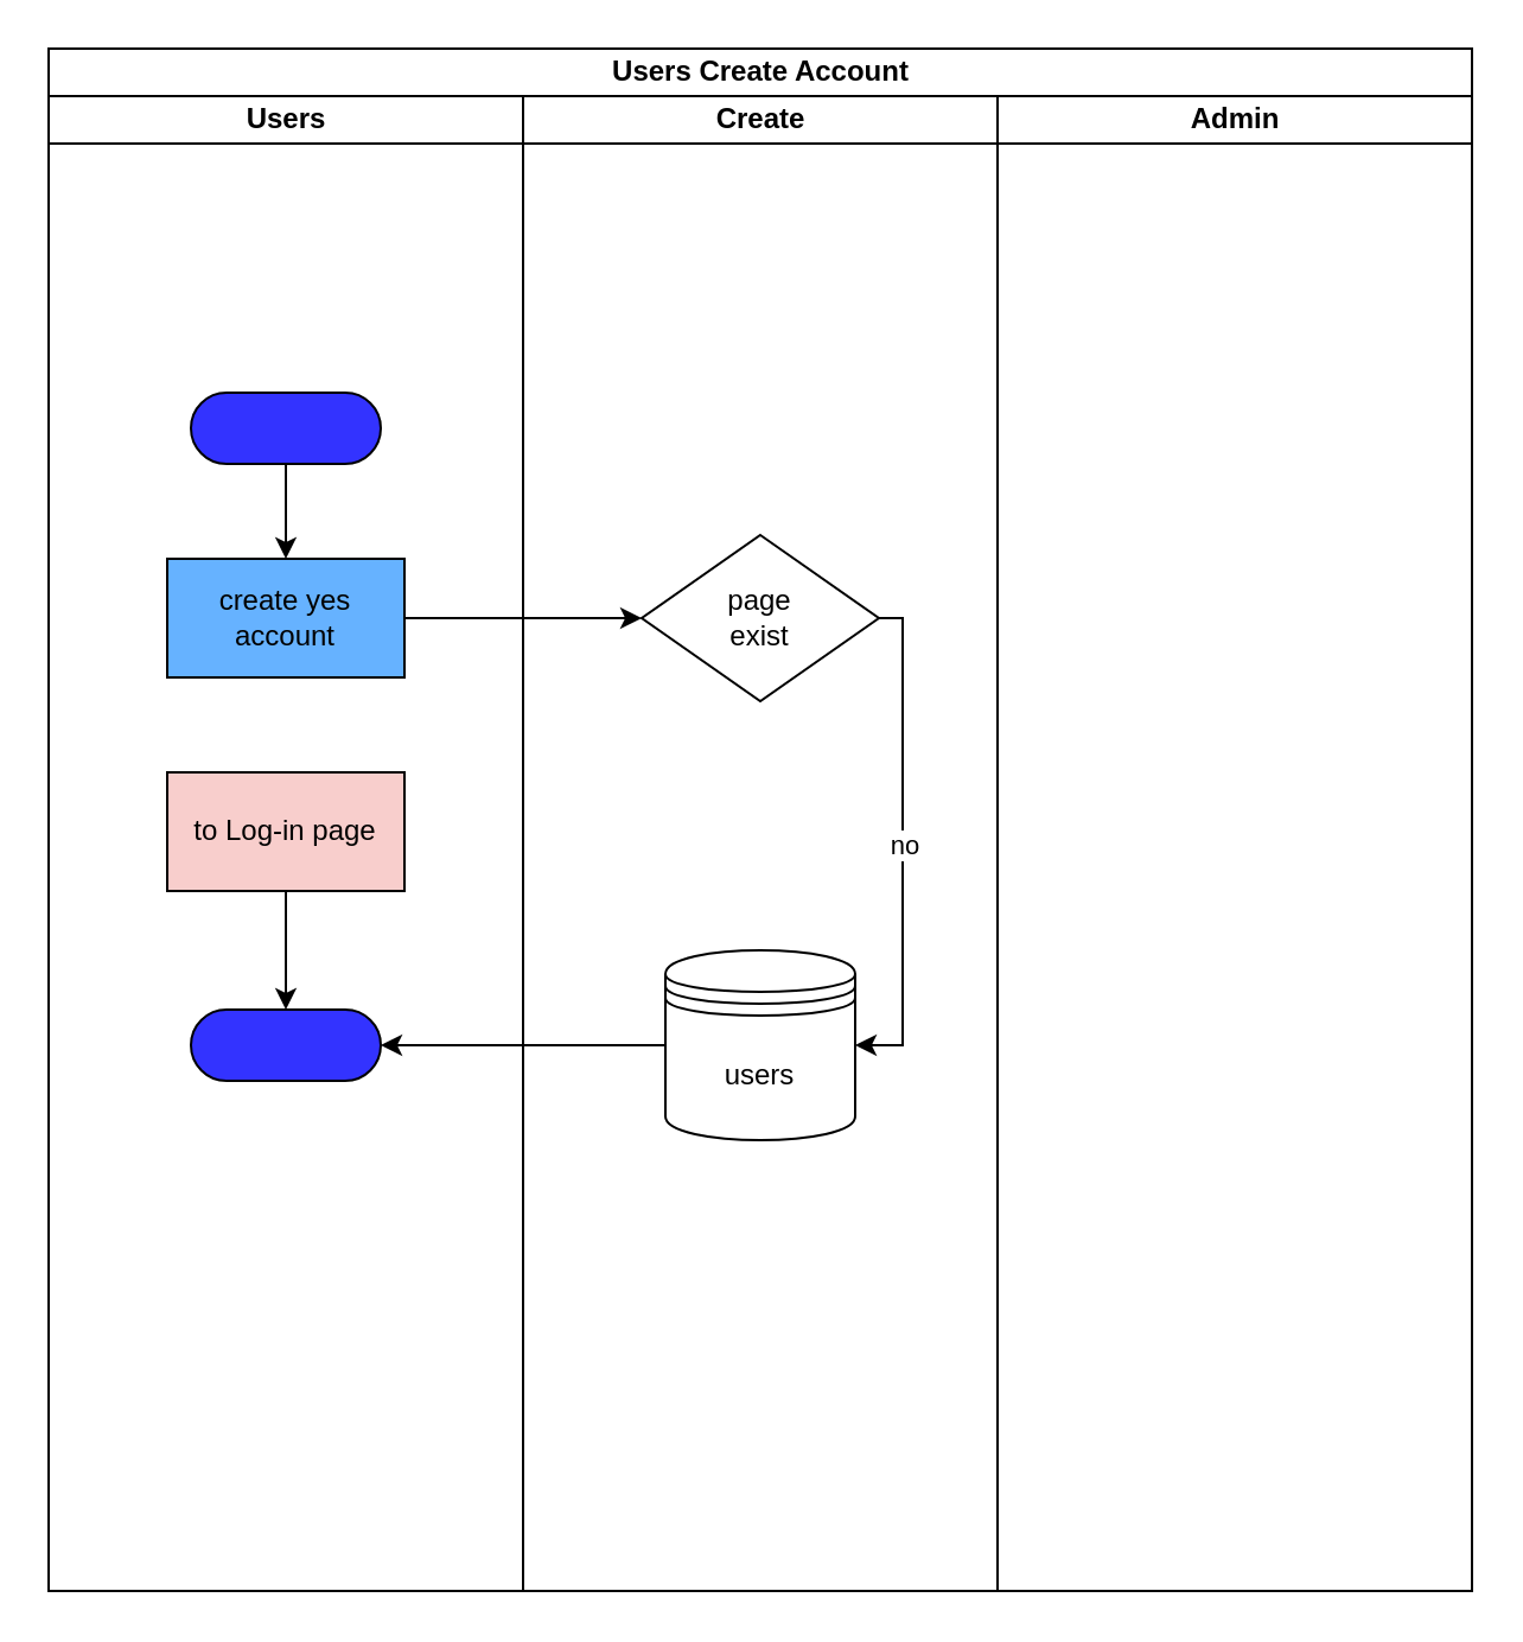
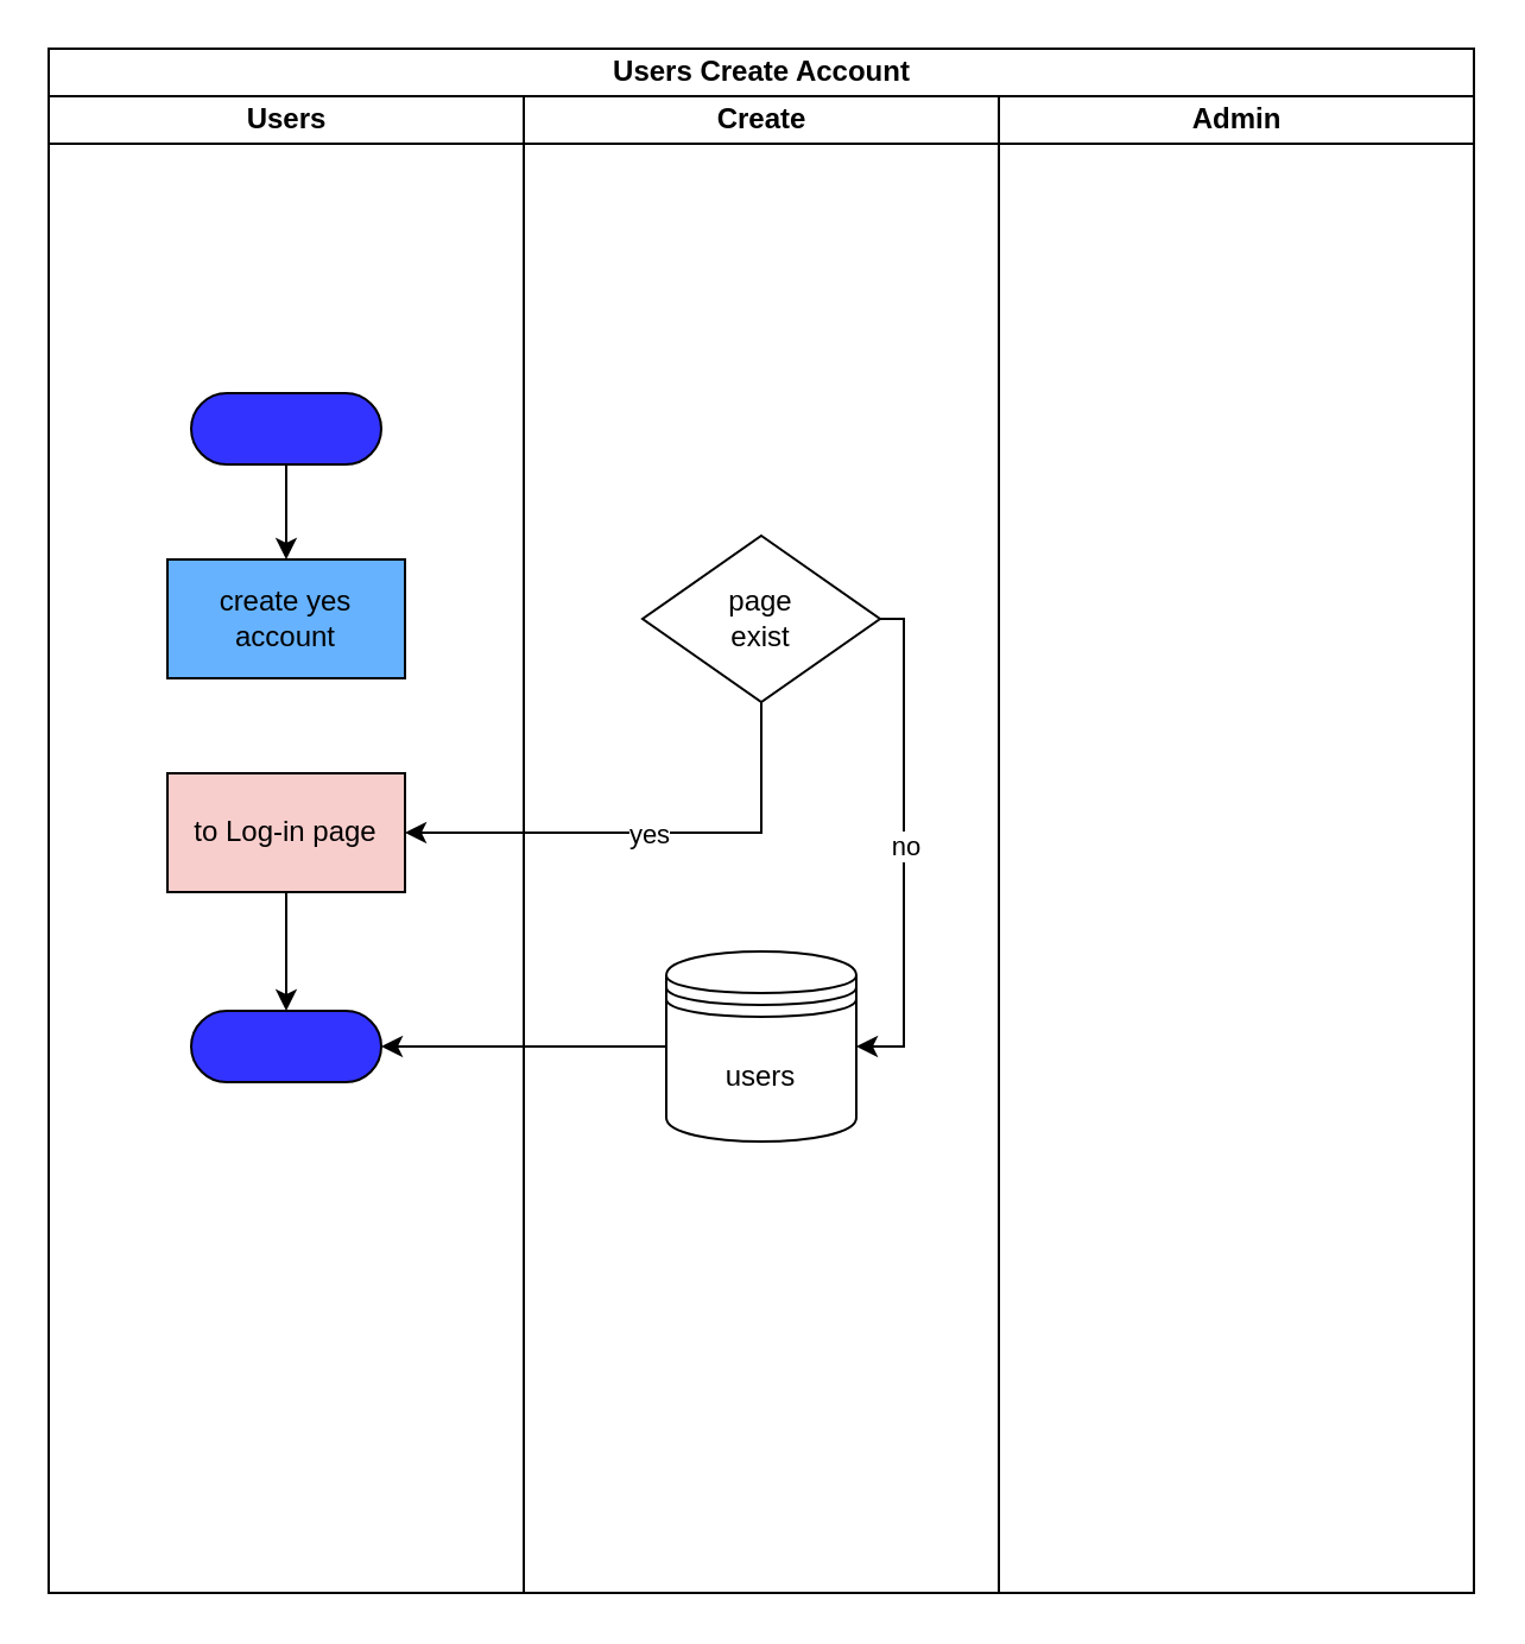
  <mxCell id="0" />
  <mxCell id="1" parent="0" />
  <mxCell id="2" value="Users Create Account" style="swimlane;childLayout=stackLayout;resizeParent=1;resizeParentMax=0;startSize=20;html=1;" parent="1" vertex="1"><mxGeometry x="20" y="20" width="600" height="650" as="geometry" /></mxCell>
  <mxCell id="3" value="Users" style="swimlane;startSize=20;html=1;" parent="2" vertex="1"><mxGeometry y="20" width="200" height="630" as="geometry" /></mxCell>
  <mxCell id="4" value="" style="html=1;dashed=0;whiteSpace=wrap;shape=mxgraph.dfd.start;fillColor=#3333FF;" parent="3" vertex="1"><mxGeometry x="60" y="385" width="80" height="30" as="geometry" /></mxCell>
  <mxCell id="5" value="Create" style="swimlane;startSize=20;html=1;" parent="2" vertex="1"><mxGeometry x="200" y="20" width="200" height="630" as="geometry" /></mxCell>
  <mxCell id="6" value="" style="html=1;dashed=0;whiteSpace=wrap;shape=mxgraph.dfd.start;fillColor=#3333FF;" parent="5" vertex="1"><mxGeometry x="-140" y="125" width="80" height="30" as="geometry" /></mxCell>
  <mxCell id="7" value="create yes account" style="html=1;dashed=0;whiteSpace=wrap;fillColor=#66B2FF;" parent="5" vertex="1"><mxGeometry x="-150" y="195" width="100" height="50" as="geometry" /></mxCell>
  <mxCell id="8" value="to Log-in page" style="html=1;dashed=0;whiteSpace=wrap;fillColor=#f8cecc;" parent="5" vertex="1"><mxGeometry x="-150" y="285" width="100" height="50" as="geometry" /></mxCell>
  <mxCell id="9" style="edgeStyle=orthogonalEdgeStyle;rounded=0;orthogonalLoop=1;jettySize=auto;html=1;entryX=0.5;entryY=0;entryDx=0;entryDy=0;" parent="5" source="6" target="7" edge="1"><mxGeometry relative="1" as="geometry" /></mxCell>
  <mxCell id="10" style="edgeStyle=orthogonalEdgeStyle;rounded=0;orthogonalLoop=1;jettySize=auto;html=1;entryX=1;entryY=0.5;entryDx=0;entryDy=0;" parent="5" source="12" target="13" edge="1"><mxGeometry relative="1" as="geometry"><Array as="points"><mxPoint x="160" y="220" /><mxPoint x="160" y="400" /></Array></mxGeometry></mxCell>
  <mxCell id="11" value="no" style="edgeLabel;html=1;align=center;verticalAlign=middle;resizable=0;points=[];" parent="10" vertex="1" connectable="0"><mxGeometry relative="1" as="geometry"><mxPoint as="offset" /></mxGeometry></mxCell>
  <mxCell id="12" value="page&lt;br&gt;exist" style="strokeWidth=1;html=1;shape=mxgraph.flowchart.decision;whiteSpace=wrap;" parent="5" vertex="1"><mxGeometry x="50" y="185" width="100" height="70" as="geometry" /></mxCell>
  <mxCell id="13" value="users" style="shape=datastore;whiteSpace=wrap;html=1;" parent="5" vertex="1"><mxGeometry x="60" y="360" width="80" height="80" as="geometry" /></mxCell>
- <mxCell id="14" style="edgeStyle=orthogonalEdgeStyle;rounded=0;orthogonalLoop=1;jettySize=auto;html=1;entryX=0;entryY=0.5;entryDx=0;entryDy=0;entryPerimeter=0;" parent="5" source="7" target="12" edge="1"><mxGeometry relative="1" as="geometry" /></mxCell>
+ <mxCell id="15" style="edgeStyle=orthogonalEdgeStyle;rounded=0;orthogonalLoop=1;jettySize=auto;html=1;entryX=1;entryY=0.5;entryDx=0;entryDy=0;" parent="5" source="12" target="8" edge="1"><mxGeometry relative="1" as="geometry"><Array as="points"><mxPoint x="100" y="310" /></Array></mxGeometry></mxCell>
+ <mxCell id="16" value="yes" style="edgeLabel;html=1;align=center;verticalAlign=middle;resizable=0;points=[];" parent="15" vertex="1" connectable="0"><mxGeometry relative="1" as="geometry"><mxPoint as="offset" /></mxGeometry></mxCell>
  <mxCell id="17" value="Admin" style="swimlane;startSize=20;html=1;" parent="2" vertex="1"><mxGeometry x="400" y="20" width="200" height="630" as="geometry" /></mxCell>
  <mxCell id="18" style="edgeStyle=orthogonalEdgeStyle;rounded=0;orthogonalLoop=1;jettySize=auto;html=1;entryX=1;entryY=0.5;entryDx=0;entryDy=0;entryPerimeter=0;" parent="2" source="13" target="4" edge="1"><mxGeometry relative="1" as="geometry" /></mxCell>
  <mxCell id="19" style="edgeStyle=orthogonalEdgeStyle;rounded=0;orthogonalLoop=1;jettySize=auto;html=1;entryX=0.5;entryY=0.5;entryDx=0;entryDy=-15;entryPerimeter=0;" parent="2" source="8" target="4" edge="1"><mxGeometry relative="1" as="geometry" /></mxCell>
